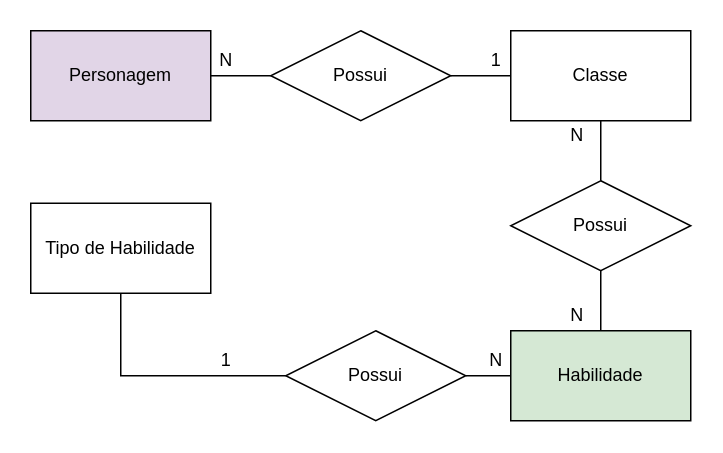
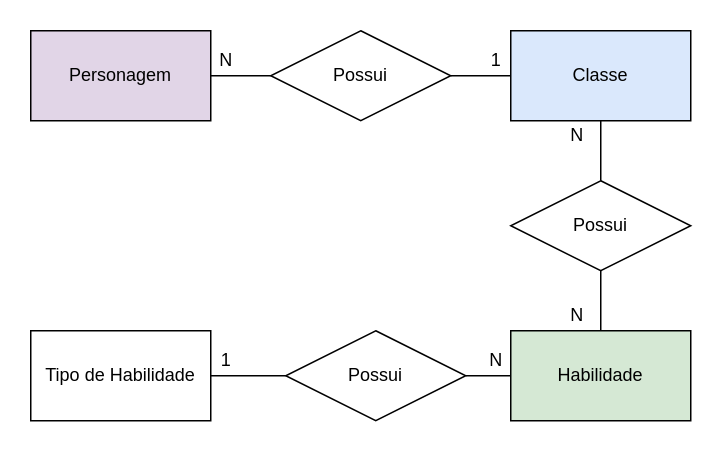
  <mxCell id="0" />
  <mxCell id="1" parent="0" />
  <mxCell id="2" value="" style="edgeStyle=orthogonalEdgeStyle;rounded=0;orthogonalLoop=1;jettySize=auto;html=1;endArrow=none;endFill=0;" edge="1" parent="1" source="3" target="10"><mxGeometry relative="1" as="geometry" /></mxCell>
  <mxCell id="3" value="Personagem" style="rounded=0;whiteSpace=wrap;html=1;fillColor=#e1d5e7;" vertex="1" parent="1"><mxGeometry x="20" y="20" width="120" height="60" as="geometry" /></mxCell>
  <mxCell id="4" value="" style="edgeStyle=orthogonalEdgeStyle;rounded=0;orthogonalLoop=1;jettySize=auto;html=1;endArrow=none;endFill=0;" edge="1" parent="1" source="5" target="12"><mxGeometry relative="1" as="geometry" /></mxCell>
- <mxCell id="5" value="Classe" style="rounded=0;whiteSpace=wrap;html=1;" vertex="1" parent="1"><mxGeometry x="340" y="20" width="120" height="60" as="geometry" /></mxCell>
+ <mxCell id="5" value="Classe" style="rounded=0;whiteSpace=wrap;html=1;fillColor=#dae8fc;" vertex="1" parent="1"><mxGeometry x="340" y="20" width="120" height="60" as="geometry" /></mxCell>
  <mxCell id="6" value="" style="edgeStyle=orthogonalEdgeStyle;rounded=0;orthogonalLoop=1;jettySize=auto;html=1;endArrow=none;endFill=0;" edge="1" parent="1" source="7" target="14"><mxGeometry relative="1" as="geometry" /></mxCell>
  <mxCell id="7" value="Habilidade" style="rounded=0;whiteSpace=wrap;html=1;fillColor=#d5e8d4;" vertex="1" parent="1"><mxGeometry x="340" y="220" width="120" height="60" as="geometry" /></mxCell>
- <mxCell id="8" value="Tipo de Habilidade" style="rounded=0;whiteSpace=wrap;html=1;" vertex="1" parent="1"><mxGeometry x="20" y="135" width="120" height="60" as="geometry" /></mxCell>
+ <mxCell id="8" value="Tipo de Habilidade" style="rounded=0;whiteSpace=wrap;html=1;" vertex="1" parent="1"><mxGeometry x="20" y="220" width="120" height="60" as="geometry" /></mxCell>
  <mxCell id="9" value="" style="edgeStyle=orthogonalEdgeStyle;rounded=0;orthogonalLoop=1;jettySize=auto;html=1;endArrow=none;endFill=0;" edge="1" parent="1" source="10" target="5"><mxGeometry relative="1" as="geometry" /></mxCell>
  <mxCell id="10" value="Possui" style="shape=rhombus;perimeter=rhombusPerimeter;whiteSpace=wrap;html=1;align=center;" vertex="1" parent="1"><mxGeometry x="180" y="20" width="120" height="60" as="geometry" /></mxCell>
  <mxCell id="11" value="" style="edgeStyle=orthogonalEdgeStyle;rounded=0;orthogonalLoop=1;jettySize=auto;html=1;endArrow=none;endFill=0;" edge="1" parent="1" source="12" target="7"><mxGeometry relative="1" as="geometry" /></mxCell>
  <mxCell id="12" value="Possui" style="shape=rhombus;perimeter=rhombusPerimeter;whiteSpace=wrap;html=1;align=center;" vertex="1" parent="1"><mxGeometry x="340" y="120" width="120" height="60" as="geometry" /></mxCell>
  <mxCell id="13" value="" style="edgeStyle=orthogonalEdgeStyle;rounded=0;orthogonalLoop=1;jettySize=auto;html=1;endArrow=none;endFill=0;" edge="1" parent="1" source="14" target="8"><mxGeometry relative="1" as="geometry" /></mxCell>
  <mxCell id="14" value="Possui" style="shape=rhombus;perimeter=rhombusPerimeter;whiteSpace=wrap;html=1;align=center;" vertex="1" parent="1"><mxGeometry x="190" y="220" width="120" height="60" as="geometry" /></mxCell>
  <mxCell id="15" value="1" style="text;html=1;align=center;verticalAlign=middle;resizable=0;points=[];autosize=1;strokeColor=none;" vertex="1" parent="1"><mxGeometry x="140" y="230" width="20" height="20" as="geometry" /></mxCell>
  <mxCell id="16" value="N" style="text;html=1;align=center;verticalAlign=middle;resizable=0;points=[];autosize=1;strokeColor=none;" vertex="1" parent="1"><mxGeometry x="140" y="30" width="20" height="20" as="geometry" /></mxCell>
  <mxCell id="17" value="1" style="text;html=1;align=center;verticalAlign=middle;resizable=0;points=[];autosize=1;strokeColor=none;" vertex="1" parent="1"><mxGeometry x="320" y="30" width="20" height="20" as="geometry" /></mxCell>
  <mxCell id="18" value="N" style="text;html=1;align=center;verticalAlign=middle;resizable=0;points=[];autosize=1;strokeColor=none;" vertex="1" parent="1"><mxGeometry x="374" y="200" width="20" height="20" as="geometry" /></mxCell>
  <mxCell id="19" value="N" style="text;html=1;align=center;verticalAlign=middle;resizable=0;points=[];autosize=1;strokeColor=none;" vertex="1" parent="1"><mxGeometry x="374" y="80" width="20" height="20" as="geometry" /></mxCell>
  <mxCell id="20" value="N" style="text;html=1;align=center;verticalAlign=middle;resizable=0;points=[];autosize=1;strokeColor=none;" vertex="1" parent="1"><mxGeometry x="320" y="230" width="20" height="20" as="geometry" /></mxCell>
